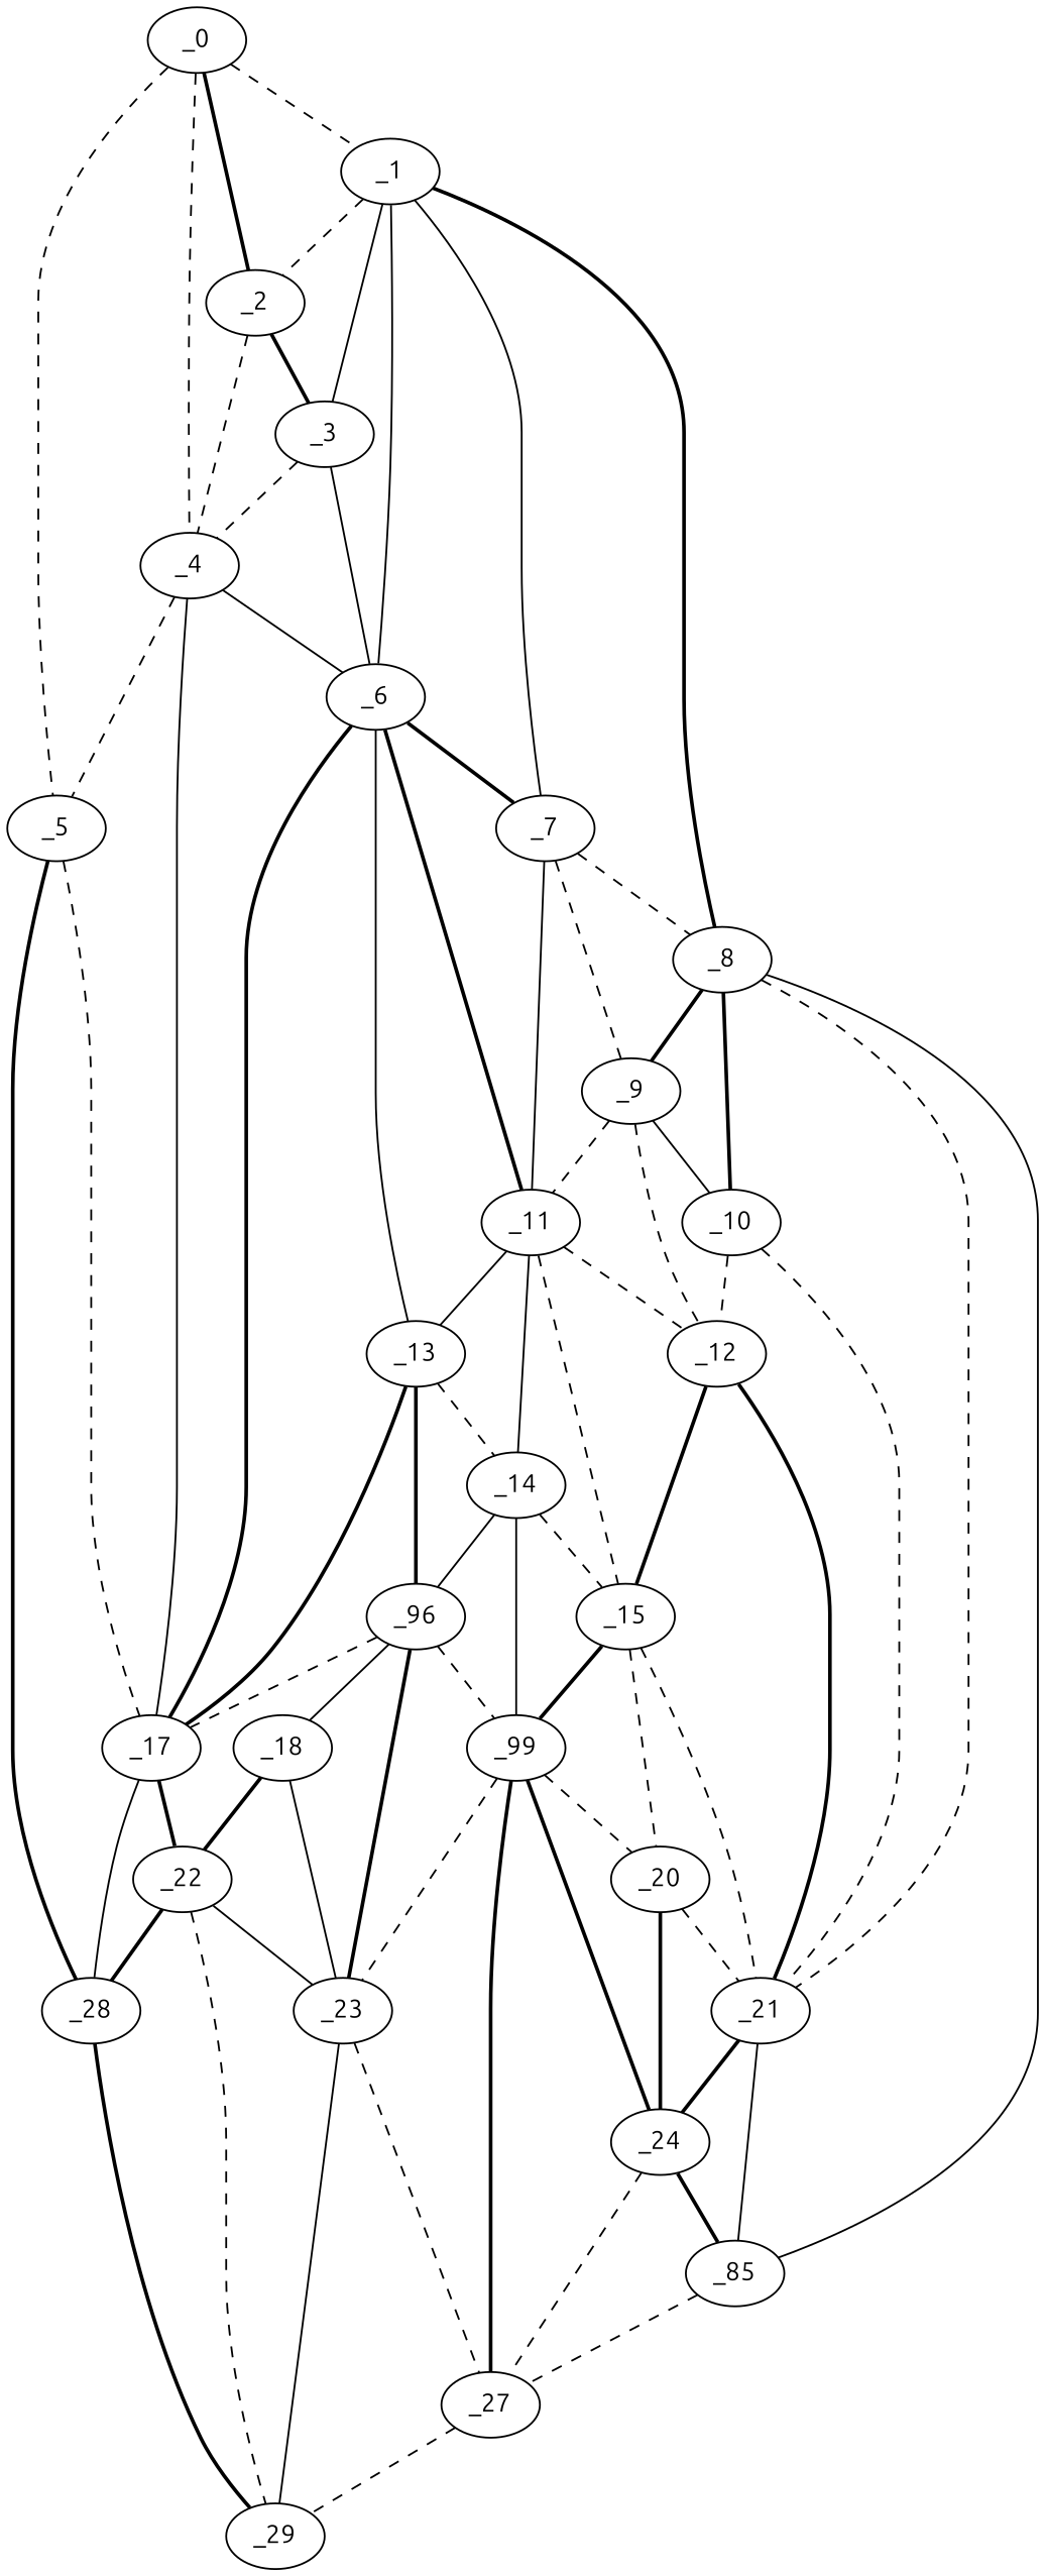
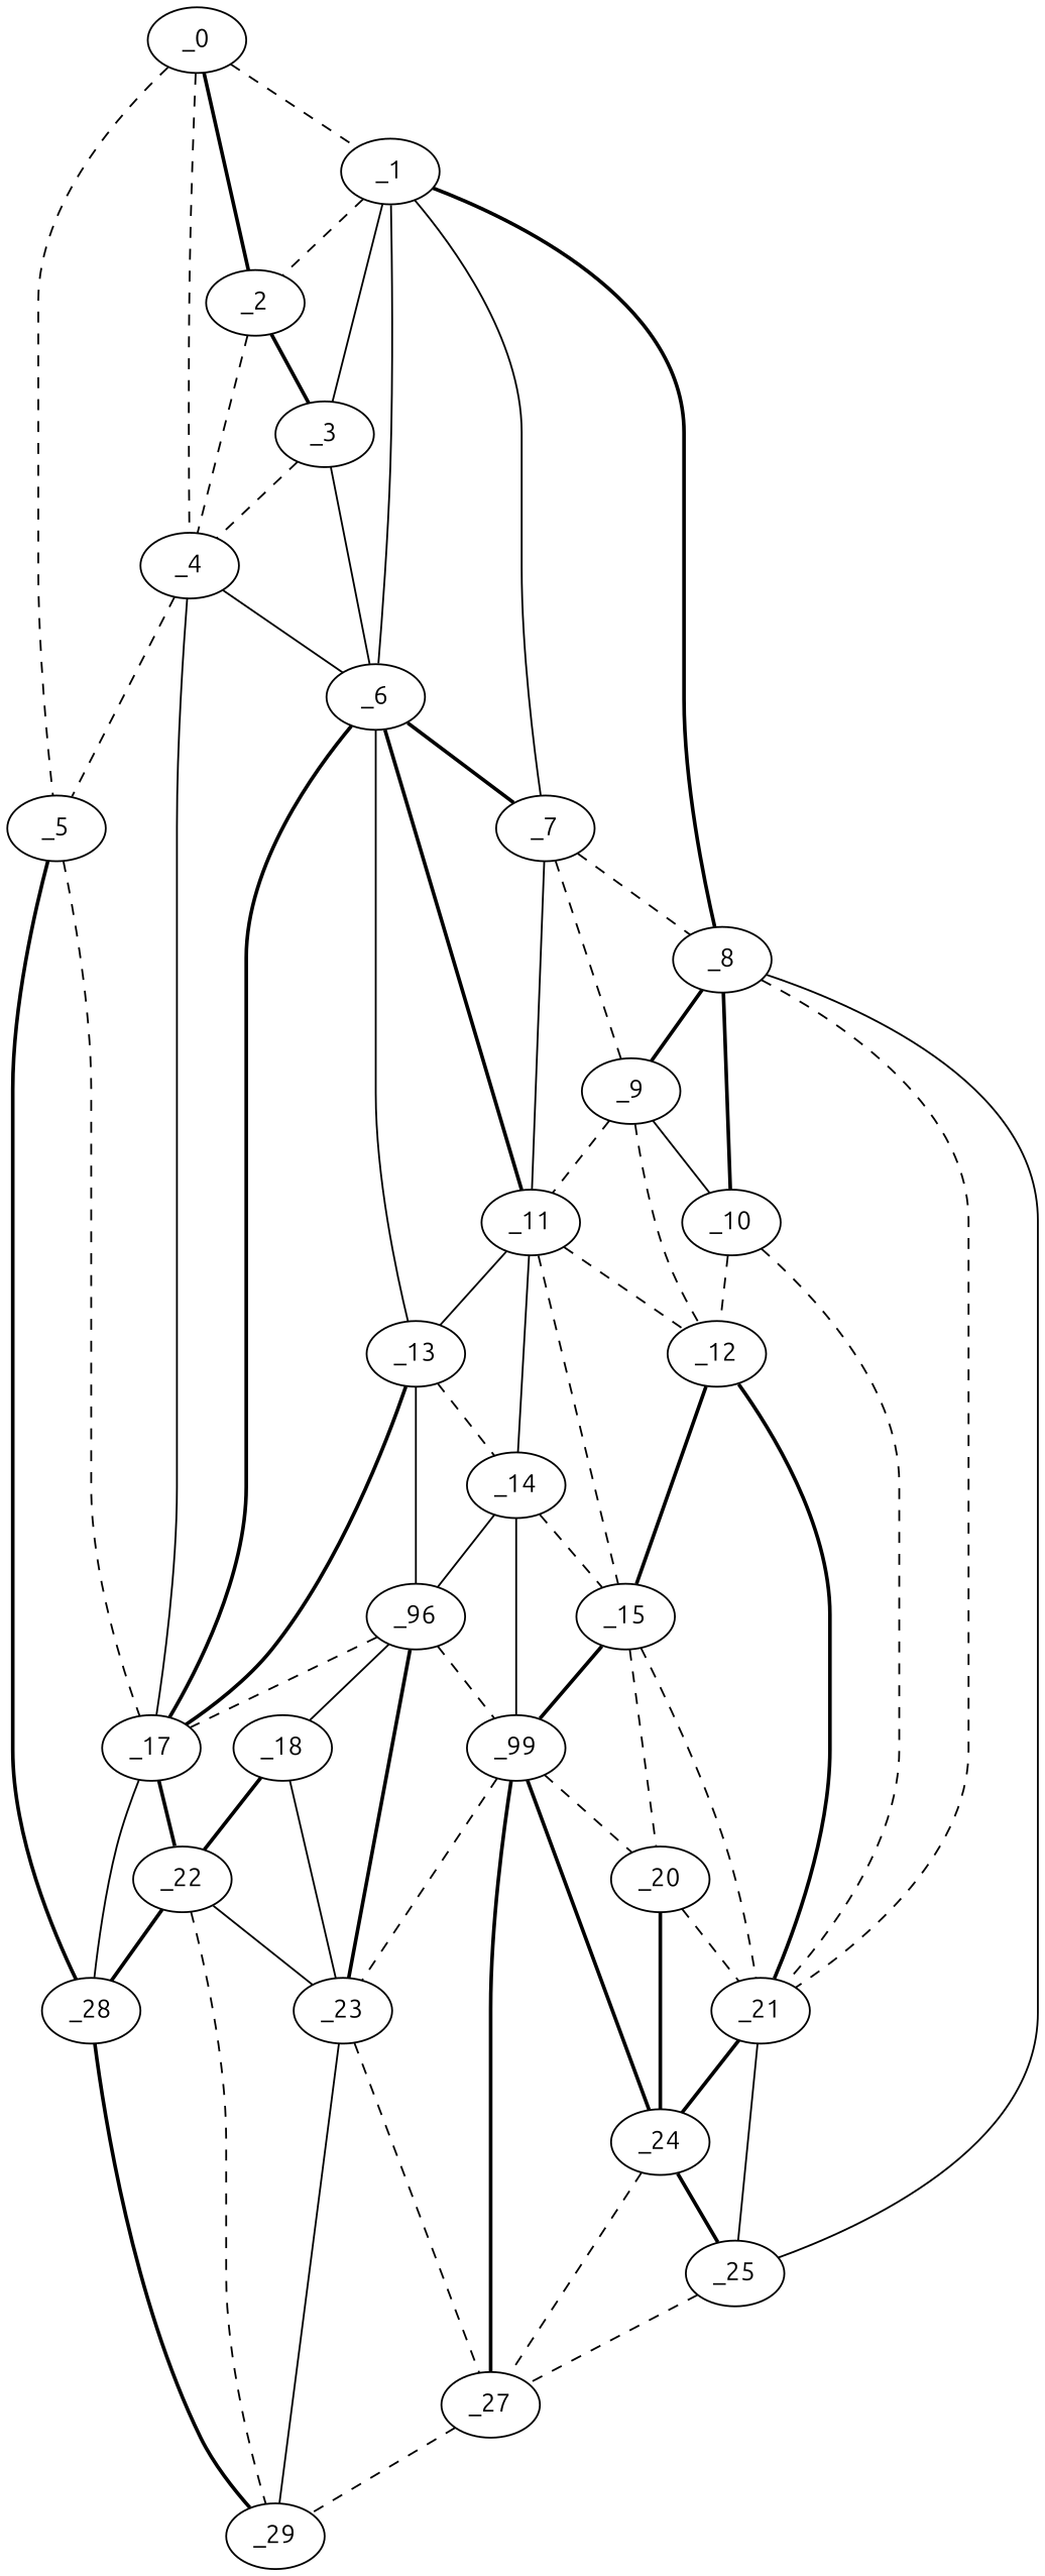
  graph {
    fontname=Ubuntu
    node [fontname=Ubuntu x=27 y=100]
    edge [fontname=Ubuntu style=dashed valence=2]
    _0 [y=15]
    _1 [y=66]
    _2 [x=41 y=54]
    _4 [x=48 y=45]
    _5 [x=49 y=4]
    _3 [x=47 y=55]
    _6 [x=64 y=74]
    _7 [x=64 y=94]
    _8 [x=71 y=108]
    _17 [x=97 y=59]
    _28 [x=118 y=28]
    _11 [x=84 y=87]
    _13 [x=88 y=74]
    _9 [x=77]
    _10 [x=79 y=106]
    _21 [x=106 y=109]
-   _25 [x=116 y=110 label=_85]
+   _25 [x=116 y=110]
    _22 [x=108 y=52]
    _29 [x=118 y=39]
    _12 [x=87]
    _14 [x=91 y=82]
    _15 [x=91 y=97]
    n23 [label=_96 x=95 y=71]
    _24 [x=115]
    _27 [x=117 y=79]
    _18 [x=100 y=64]
    _23 [x=112 y=72]
    n28 [label=_99 x=103 y=89]
    _20 [x=106 y=99]
    _0 -- _1 [valence=1]
    _0 -- _2 [style=bold]
    _0 -- _4 [valence=1]
    _0 -- _5 [valence=1]
    _1 -- _2 [valence=1]
    _1 -- _3 [style=solid]
    _1 -- _6 [style=solid]
    _1 -- _7 [style=solid valence=1]
    _1 -- _8 [style=bold valence=1]
    _2 -- _4 [valence=1]
    _2 -- _3 [style=bold]
    _4 -- _5
    _4 -- _6 [style=solid]
    _4 -- _17 [style=solid]
    _5 -- _17 [valence=1]
    _5 -- _28 [style=bold]
    _3 -- _4
    _3 -- _6 [style=solid]
    _6 -- _7 [style=bold valence=1]
    _6 -- _17 [style=bold valence=1]
    _6 -- _11 [style=bold valence=1]
    _6 -- _13 [style=solid]
    _7 -- _8
    _7 -- _11 [style=solid]
    _7 -- _9 [valence=1]
    _8 -- _9 [style=bold]
    _8 -- _10 [style=bold valence=1]
    _8 -- _21
    _8 -- _25 [style=solid valence=1]
    _17 -- _28 [style=solid valence=1]
    _17 -- _22 [style=bold]
    _28 -- _29 [style=bold valence=1]
    _11 -- _13 [style=solid]
    _11 -- _12
    _11 -- _14 [style=solid]
    _11 -- _15 [valence=1]
    _13 -- _17 [style=bold]
    _13 -- _14 [valence=1]
-   _13 -- n23 [style=bold]
+   _13 -- n23 [style=solid]
    _9 -- _11 [valence=1]
    _9 -- _10 [style=solid]
    _9 -- _12 [valence=1]
    _10 -- _21 [valence=1]
    _10 -- _12
    _21 -- _25 [style=solid valence=1]
    _21 -- _24 [style=bold]
    _25 -- _27 [valence=1]
    _22 -- _28 [style=bold]
    _22 -- _29
    _22 -- _23 [style=solid valence=1]
    _12 -- _21 [style=bold]
    _12 -- _15 [style=bold]
    _14 -- _15
    _14 -- n23 [style=solid valence=1]
    _14 -- n28 [style=solid valence=1]
    _15 -- _21 [valence=1]
    _15 -- n28 [style=bold]
    _15 -- _20
    n23 -- _17
    n23 -- _18 [style=solid]
    n23 -- _23 [style=bold valence=1]
    n23 -- n28
    _24 -- _25 [style=bold]
    _24 -- _27
    _27 -- _29 [valence=1]
    _18 -- _22 [style=bold]
    _18 -- _23 [style=solid valence=1]
    _23 -- _29 [style=solid valence=1]
    _23 -- _27
    n28 -- _24 [style=bold]
    n28 -- _27 [style=bold valence=1]
    n28 -- _23
    n28 -- _20 [valence=1]
    _20 -- _21
    _20 -- _24 [style=bold valence=1]
  }
